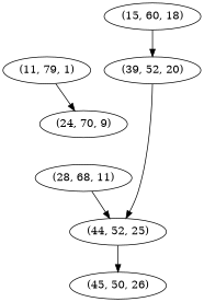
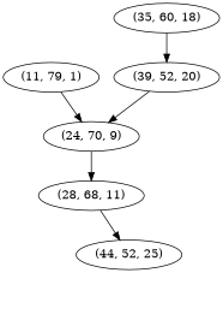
  digraph {
    n1 [label="(11, 79, 1)"]
    "(24, 70, 9)"
    "(28, 68, 11)"
    "(44, 52, 25)"
    n5 [label="(39, 52, 20)"]
-   "(35, 60, 18)" [label="(15, 60, 18)"]
-   "(45, 50, 26)"
+   "(35, 60, 18)"
    n1 -> "(24, 70, 9)"
+   "(24, 70, 9)" -> "(28, 68, 11)"
    "(28, 68, 11)" -> "(44, 52, 25)"
-   "(44, 52, 25)" -> "(45, 50, 26)"
-   n5 -> "(44, 52, 25)"
+   n5 -> "(24, 70, 9)"
    "(35, 60, 18)" -> n5
  }
